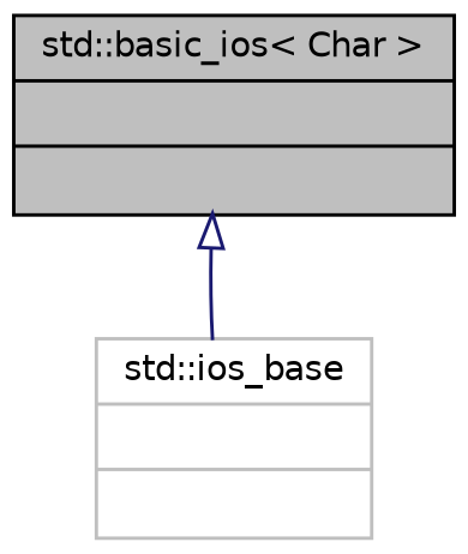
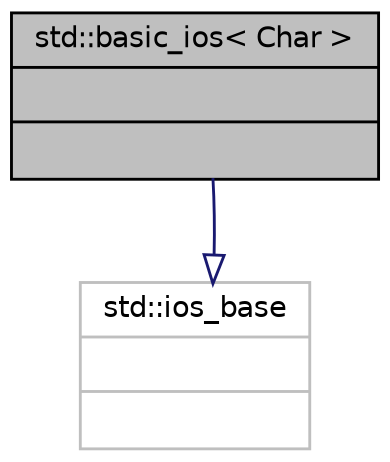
  digraph {
    node [fontname=Helvetica fontsize=10 shape=record style=filled]
    n1 [color=black fillcolor=grey75 fontcolor=black height=0.2 label="{std::basic_ios\< Char \>\n||}" width=0.4]
    n2 [color=grey75 fillcolor=white height=0.2 label="{std::ios_base\n||}" width=0.4]
-   n1 -> n2 [arrowtail=onormal color=midnightblue dir=back fontname=Helvetica fontsize=10 labelfontname=Helvetica labelfontsize=10 style=solid]
+   n2 -> n1 [arrowtail=onormal color=midnightblue dir=back fontname=Helvetica fontsize=10 labelfontname=Helvetica labelfontsize=10 style=solid]
  }
